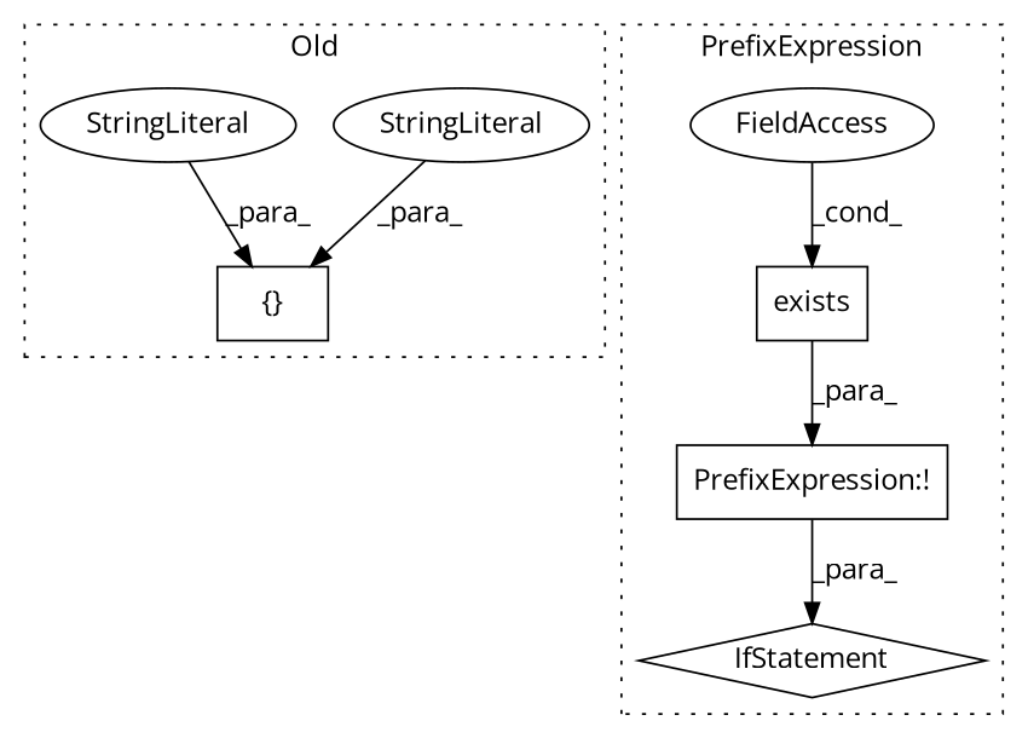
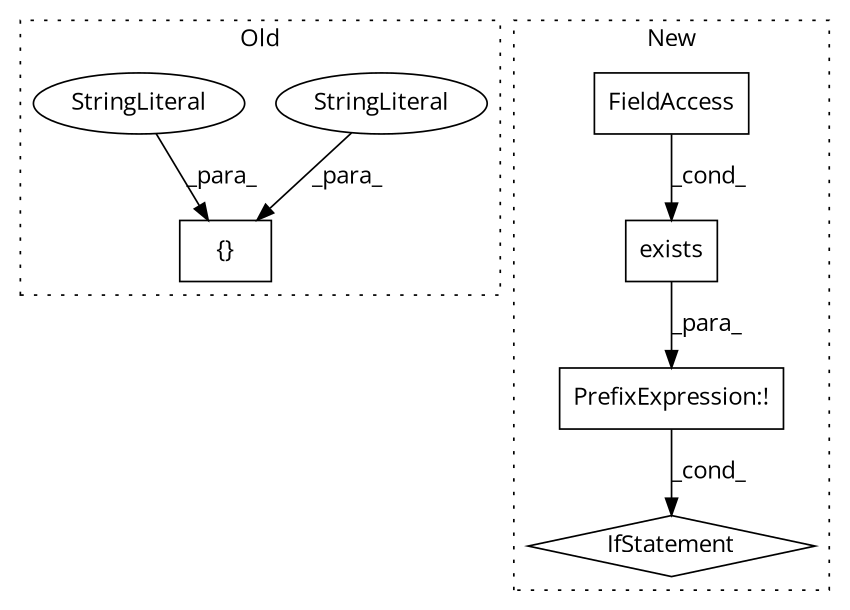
  digraph {
    fontname="Open Sans"
    node [a=45 fontname="Open Sans" shape=box]
    edge [fontname="Open Sans"]
    n1 [a=4 l="1,1" label="{}" s="6241,6314"]
    n2 [l=5 label=StringLiteral s=6269 shape=ellipse]
    n3 [l=4 label=StringLiteral s=6264 shape=ellipse]
    n4 [a=32 l="7,1" label=exists s="6064,6079"]
    n5 [a=25 l="4,2" label=IfStatement s="6051,6080" shape=diamond]
-   n6 [a=22 l=7 label=FieldAccess s=6056 shape=ellipse]
+   n6 [a=22 l=7 label=FieldAccess s=6056]
    n7 [a=38 l=1 label="PrefixExpression:!" s=6055]
    subgraph cluster_1 {
      label=Old
      style=dotted
      n1
      n2
      n3
    }
    subgraph cluster_2 {
-     label=PrefixExpression
+     label=New
      style=dotted
      n4
      n5
      n6
      n7
    }
    n2 -> n1 [label=_para_]
    n3 -> n1 [label=_para_]
    n4 -> n7 [label=_para_]
    n6 -> n4 [label=_cond_]
-   n7 -> n5 [label=_para_]
+   n7 -> n5 [label=_cond_]
  }
